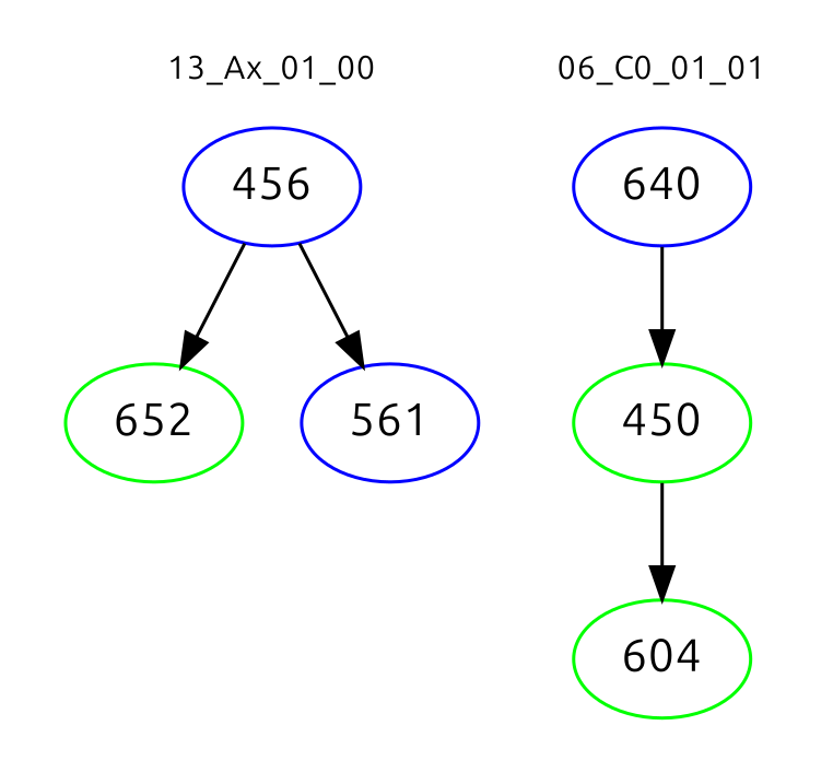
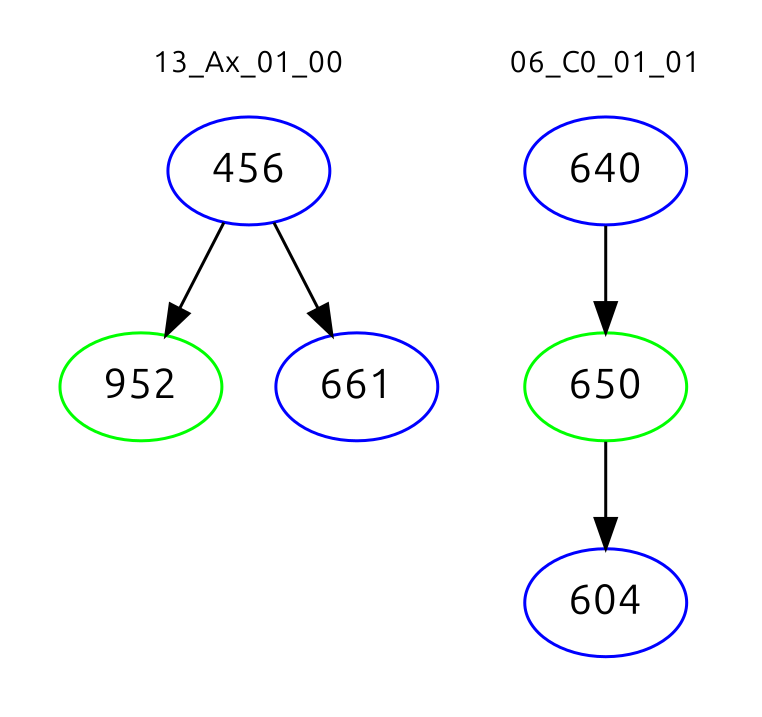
  digraph {
    fontname=Ubuntu
    node [color=blue fontname=Ubuntu]
    edge [color=black fontname=Ubuntu]
    n1 [label=456]
-   n2 [color=green label=652]
-   n3 [label=561]
+   n2 [color=green label=952]
+   n3 [label=661]
    n4 [label=640]
-   n5 [color=green label=604]
-   n6 [color=green label=450]
+   n5 [label=604]
+   n6 [color=green label=650]
    subgraph cluster_1 {
      color=white
      fontsize=10
      label="13_Ax_01_00"
      n1
      n2
      n3
    }
    subgraph cluster_2 {
      color=white
      fontsize=10
      label="06_C0_01_01"
      n4
      n5
      n6
    }
    n1 -> n2
    n1 -> n3
    n4 -> n6
    n6 -> n5
  }
